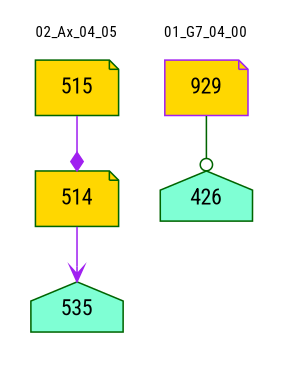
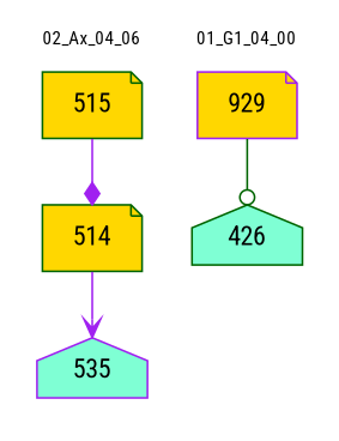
  digraph {
    fontname="Roboto Condensed"
    node [color=darkgreen fillcolor=gold fontname="Roboto Condensed" shape=note style=filled]
    edge [color=purple fontname="Roboto Condensed"]
    n1 [label=515]
    n2 [label=514]
-   n3 [fillcolor=aquamarine label=535 shape=house]
+   n3 [color=purple fillcolor=aquamarine label=535 shape=house]
    n4 [color=purple label=929]
    n5 [fillcolor=aquamarine label=426 shape=house]
    subgraph cluster_1 {
      color=white
      fontsize=10
-     label="02_Ax_04_05"
+     label="02_Ax_04_06"
      n1
      n2
      n3
    }
    subgraph cluster_2 {
      color=white
      fontsize=10
-     label="01_G7_04_00"
+     label="01_G1_04_00"
      n4
      n5
    }
    n1 -> n2 [arrowhead=diamond]
    n2 -> n3 [arrowhead=vee]
    n4 -> n5 [arrowhead=odot color=darkgreen]
  }
